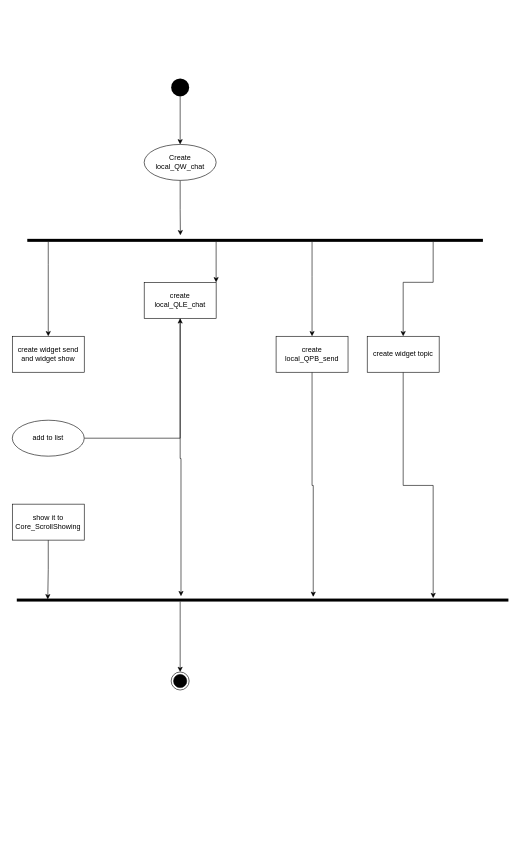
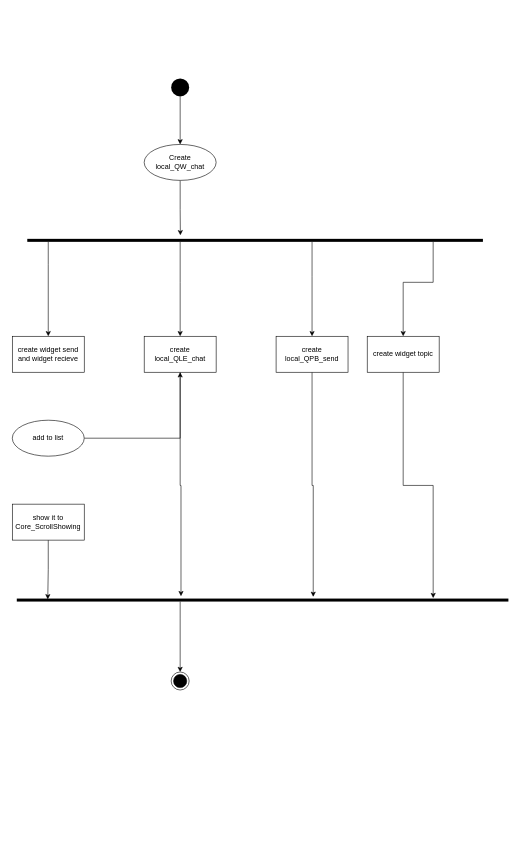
  <mxCell id="0" />
  <mxCell id="1" parent="0" />
  <mxCell id="2" value="" style="edgeStyle=orthogonalEdgeStyle;rounded=0;orthogonalLoop=1;jettySize=auto;html=1;" parent="1" source="3" target="5" edge="1"><mxGeometry relative="1" as="geometry" /></mxCell>
  <mxCell id="3" value="" style="ellipse;fillColor=#000000;strokeColor=none;" parent="1" vertex="1"><mxGeometry x="285" y="130" width="30" height="30" as="geometry" /></mxCell>
  <mxCell id="4" style="edgeStyle=orthogonalEdgeStyle;rounded=0;orthogonalLoop=1;jettySize=auto;html=1;entryX=-1.187;entryY=0.664;entryDx=0;entryDy=0;entryPerimeter=0;" parent="1" source="5" target="10" edge="1"><mxGeometry relative="1" as="geometry" /></mxCell>
  <mxCell id="5" value="Create local_QW_chat" style="ellipse;whiteSpace=wrap;html=1;fillColor=#FFFFFF;strokeColor=default;" parent="1" vertex="1"><mxGeometry x="240" y="240" width="120" height="60" as="geometry" /></mxCell>
  <mxCell id="6" value="" style="edgeStyle=orthogonalEdgeStyle;rounded=0;orthogonalLoop=1;jettySize=auto;html=1;" parent="1" source="10" target="11" edge="1"><mxGeometry relative="1" as="geometry"><Array as="points"><mxPoint x="80" y="440" /><mxPoint x="80" y="440" /></Array></mxGeometry></mxCell>
  <mxCell id="7" value="" style="edgeStyle=orthogonalEdgeStyle;rounded=0;orthogonalLoop=1;jettySize=auto;html=1;" parent="1" source="10" target="17" edge="1"><mxGeometry relative="1" as="geometry"><Array as="points"><mxPoint x="300" y="470" /><mxPoint x="300" y="470" /></Array></mxGeometry></mxCell>
  <mxCell id="8" style="edgeStyle=orthogonalEdgeStyle;rounded=0;orthogonalLoop=1;jettySize=auto;html=1;entryX=0.5;entryY=0;entryDx=0;entryDy=0;" parent="1" source="10" target="19" edge="1"><mxGeometry relative="1" as="geometry"><Array as="points"><mxPoint x="520" y="460" /><mxPoint x="520" y="460" /></Array></mxGeometry></mxCell>
  <mxCell id="9" style="edgeStyle=orthogonalEdgeStyle;rounded=0;orthogonalLoop=1;jettySize=auto;html=1;entryX=0.5;entryY=0;entryDx=0;entryDy=0;" parent="1" source="10" target="24" edge="1"><mxGeometry relative="1" as="geometry"><Array as="points"><mxPoint x="722" y="470" /><mxPoint x="722" y="470" /></Array></mxGeometry></mxCell>
  <mxCell id="10" value="" style="html=1;points=[];perimeter=orthogonalPerimeter;fillColor=#000000;strokeColor=none;rotation=90;" parent="1" vertex="1"><mxGeometry x="422.5" y="20" width="5" height="760" as="geometry" /></mxCell>
- <mxCell id="11" value="create widget send and widget show" style="whiteSpace=wrap;html=1;fillColor=#FFFFFF;strokeColor=default;" parent="1" vertex="1"><mxGeometry x="20" y="560" width="120" height="60" as="geometry" /></mxCell>
+ <mxCell id="11" value="create widget send and widget recieve" style="whiteSpace=wrap;html=1;fillColor=#FFFFFF;strokeColor=default;" parent="1" vertex="1"><mxGeometry x="20" y="560" width="120" height="60" as="geometry" /></mxCell>
  <mxCell id="12" value="" style="edgeStyle=orthogonalEdgeStyle;rounded=0;orthogonalLoop=1;jettySize=auto;html=1;" parent="1" source="13" target="17" edge="1"><mxGeometry relative="1" as="geometry" /></mxCell>
  <mxCell id="13" value="add to list" style="ellipse;whiteSpace=wrap;html=1;fillColor=#FFFFFF;" parent="1" vertex="1"><mxGeometry x="20" y="700" width="120" height="60" as="geometry" /></mxCell>
  <mxCell id="14" style="edgeStyle=orthogonalEdgeStyle;rounded=0;orthogonalLoop=1;jettySize=auto;html=1;entryX=0.249;entryY=0.937;entryDx=0;entryDy=0;entryPerimeter=0;" parent="1" source="15" target="21" edge="1"><mxGeometry relative="1" as="geometry" /></mxCell>
  <mxCell id="15" value="show it to Core_ScrollShowing" style="whiteSpace=wrap;html=1;fillColor=#FFFFFF;" parent="1" vertex="1"><mxGeometry x="20" y="840" width="120" height="60" as="geometry" /></mxCell>
  <mxCell id="16" style="edgeStyle=orthogonalEdgeStyle;rounded=0;orthogonalLoop=1;jettySize=auto;html=1;entryX=-0.777;entryY=0.666;entryDx=0;entryDy=0;entryPerimeter=0;" parent="1" source="17" target="21" edge="1"><mxGeometry relative="1" as="geometry" /></mxCell>
- <mxCell id="17" value="create local_QLE_chat" style="whiteSpace=wrap;html=1;fillColor=#FFFFFF;strokeColor=default;" parent="1" vertex="1"><mxGeometry x="240" y="470" width="120" height="60" as="geometry" /></mxCell>
+ <mxCell id="17" value="create local_QLE_chat" style="whiteSpace=wrap;html=1;fillColor=#FFFFFF;strokeColor=default;" parent="1" vertex="1"><mxGeometry x="240" y="560" width="120" height="60" as="geometry" /></mxCell>
  <mxCell id="18" style="edgeStyle=orthogonalEdgeStyle;rounded=0;orthogonalLoop=1;jettySize=auto;html=1;entryX=-0.572;entryY=0.397;entryDx=0;entryDy=0;entryPerimeter=0;" parent="1" source="19" target="21" edge="1"><mxGeometry relative="1" as="geometry" /></mxCell>
  <mxCell id="19" value="create local_QPB_send" style="whiteSpace=wrap;html=1;fillColor=#FFFFFF;strokeColor=default;" parent="1" vertex="1"><mxGeometry x="460" y="560" width="120" height="60" as="geometry" /></mxCell>
  <mxCell id="20" style="edgeStyle=orthogonalEdgeStyle;rounded=0;orthogonalLoop=1;jettySize=auto;html=1;entryX=0.5;entryY=0;entryDx=0;entryDy=0;" parent="1" source="21" target="22" edge="1"><mxGeometry relative="1" as="geometry"><Array as="points"><mxPoint x="300" y="1030" /><mxPoint x="300" y="1030" /></Array></mxGeometry></mxCell>
  <mxCell id="21" value="" style="html=1;points=[];perimeter=orthogonalPerimeter;fillColor=#000000;strokeColor=none;rotation=90;" parent="1" vertex="1"><mxGeometry x="435" y="590" width="5" height="820" as="geometry" /></mxCell>
  <mxCell id="22" value="" style="ellipse;html=1;shape=endState;fillColor=strokeColor;strokeColor=default;" parent="1" vertex="1"><mxGeometry x="285" y="1120" width="30" height="30" as="geometry" /></mxCell>
  <mxCell id="23" style="edgeStyle=orthogonalEdgeStyle;rounded=0;orthogonalLoop=1;jettySize=auto;html=1;entryX=-0.162;entryY=0.153;entryDx=0;entryDy=0;entryPerimeter=0;" parent="1" source="24" target="21" edge="1"><mxGeometry relative="1" as="geometry" /></mxCell>
  <mxCell id="24" value="create widget topic" style="whiteSpace=wrap;html=1;fillColor=#FFFFFF;strokeColor=default;" parent="1" vertex="1"><mxGeometry x="612" y="560" width="120" height="60" as="geometry" /></mxCell>
